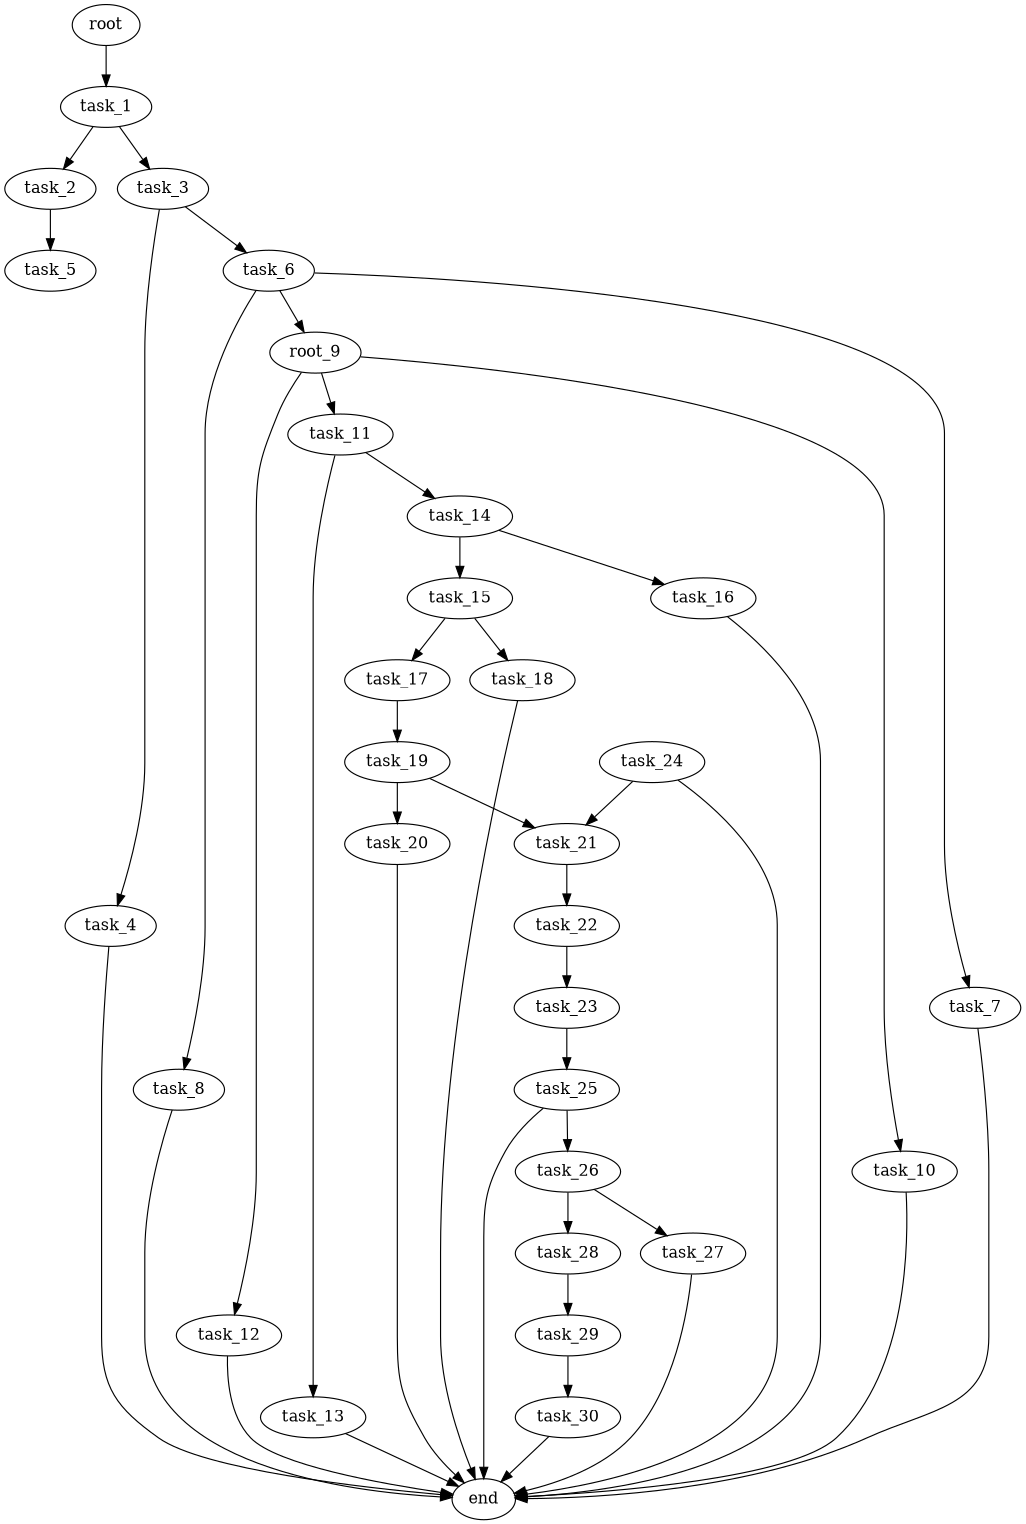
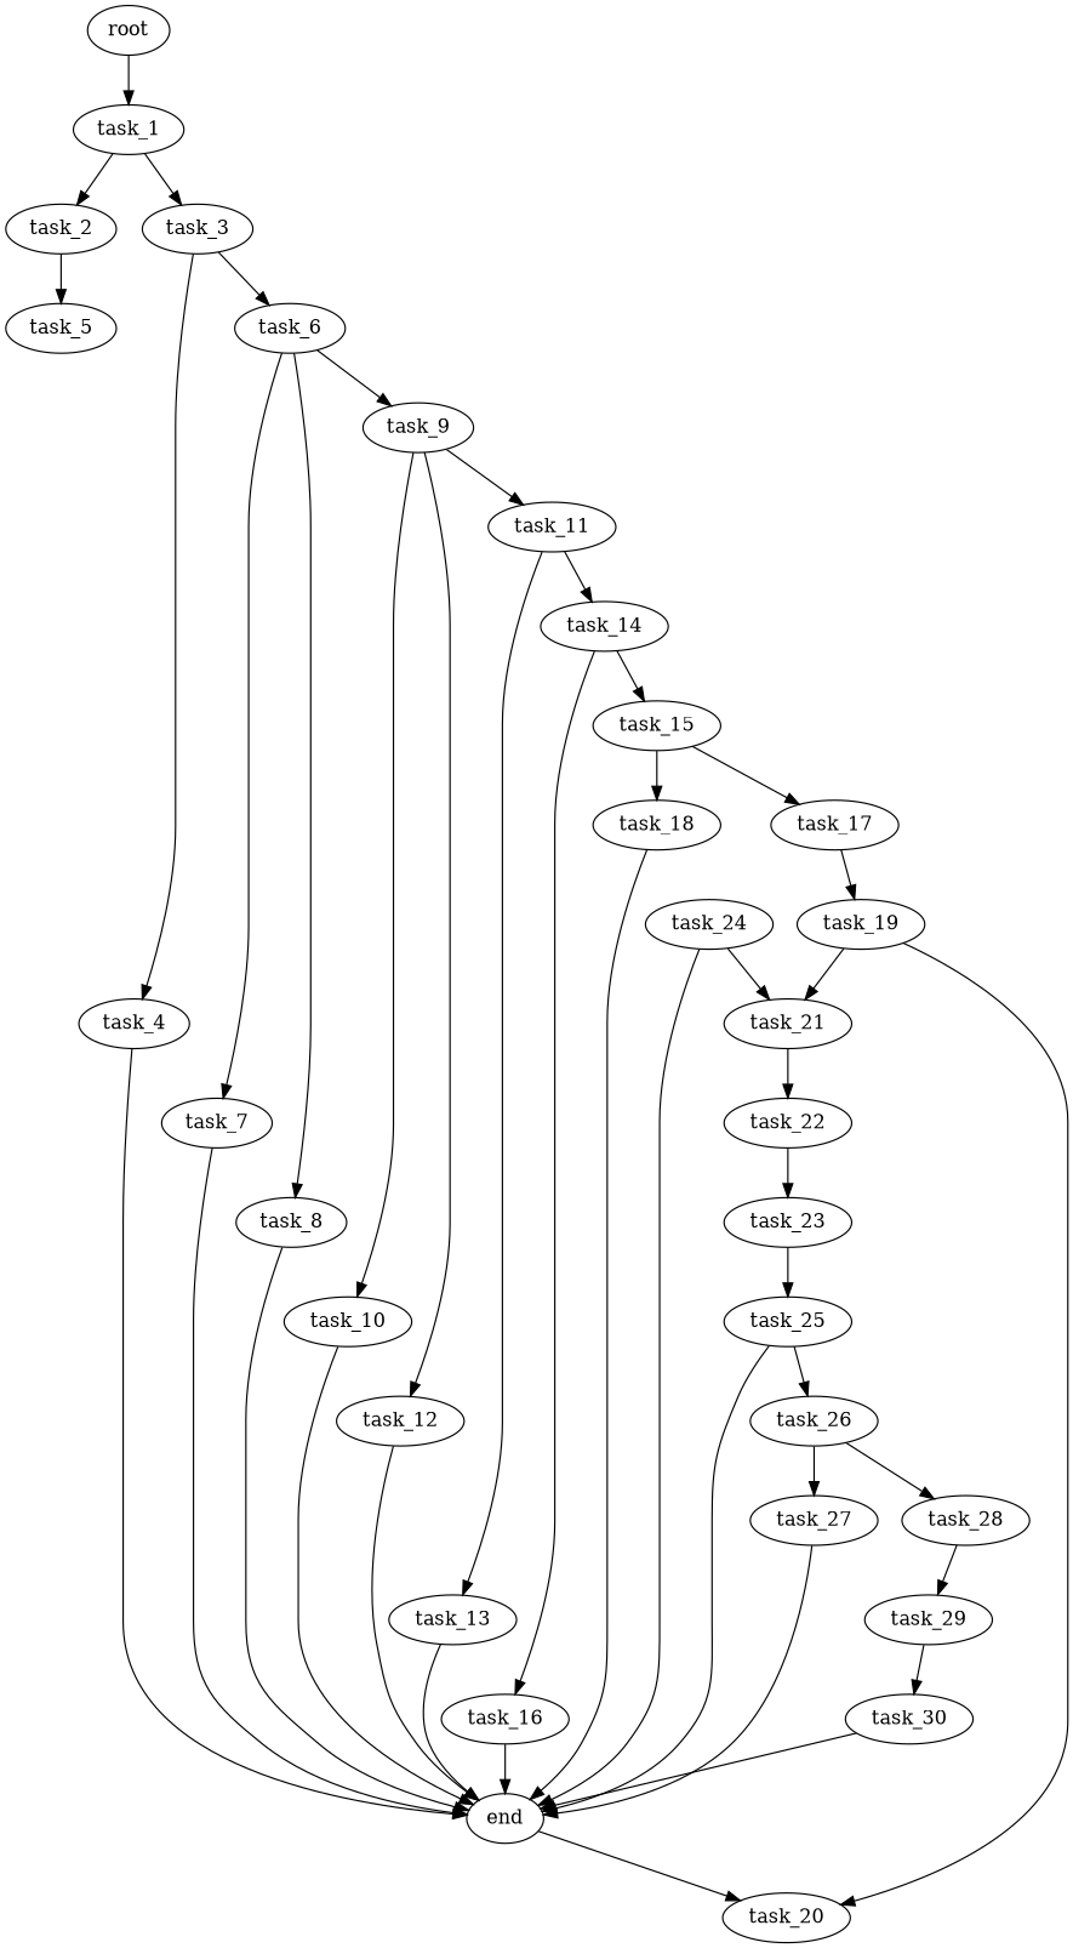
  digraph {
    root
    task_1
    task_2
    task_3
    task_5
    task_4
    task_6
    end
    task_7
    task_8
-   task_9 [label=root_9]
+   task_9
    task_10
    task_11
    task_12
    task_13
    task_14
    task_15
    task_16
    task_17
    task_18
    task_19
    task_20
    task_21
    task_22
    task_23
    task_24
    task_25
    task_26
    task_27
    task_28
    task_29
    task_30
    root -> task_1
    task_1 -> task_2
    task_1 -> task_3
    task_2 -> task_5
    task_3 -> task_4
    task_3 -> task_6
    task_4 -> end
    task_6 -> task_7
    task_6 -> task_8
    task_6 -> task_9
    task_7 -> end
    task_8 -> end
    task_9 -> task_10
    task_9 -> task_11
    task_9 -> task_12
    task_10 -> end
    task_11 -> task_13
    task_11 -> task_14
    task_12 -> end
    task_13 -> end
    task_14 -> task_15
    task_14 -> task_16
    task_15 -> task_17
    task_15 -> task_18
    task_16 -> end
    task_17 -> task_19
    task_18 -> end
    task_19 -> task_20
    task_19 -> task_21
-   task_20 -> end
+   end -> task_20
    task_21 -> task_22
    task_22 -> task_23
    task_23 -> task_25
    task_24 -> end
    task_24 -> task_21
    task_25 -> end
    task_25 -> task_26
    task_26 -> task_27
    task_26 -> task_28
    task_27 -> end
    task_28 -> task_29
    task_29 -> task_30
    task_30 -> end
  }
